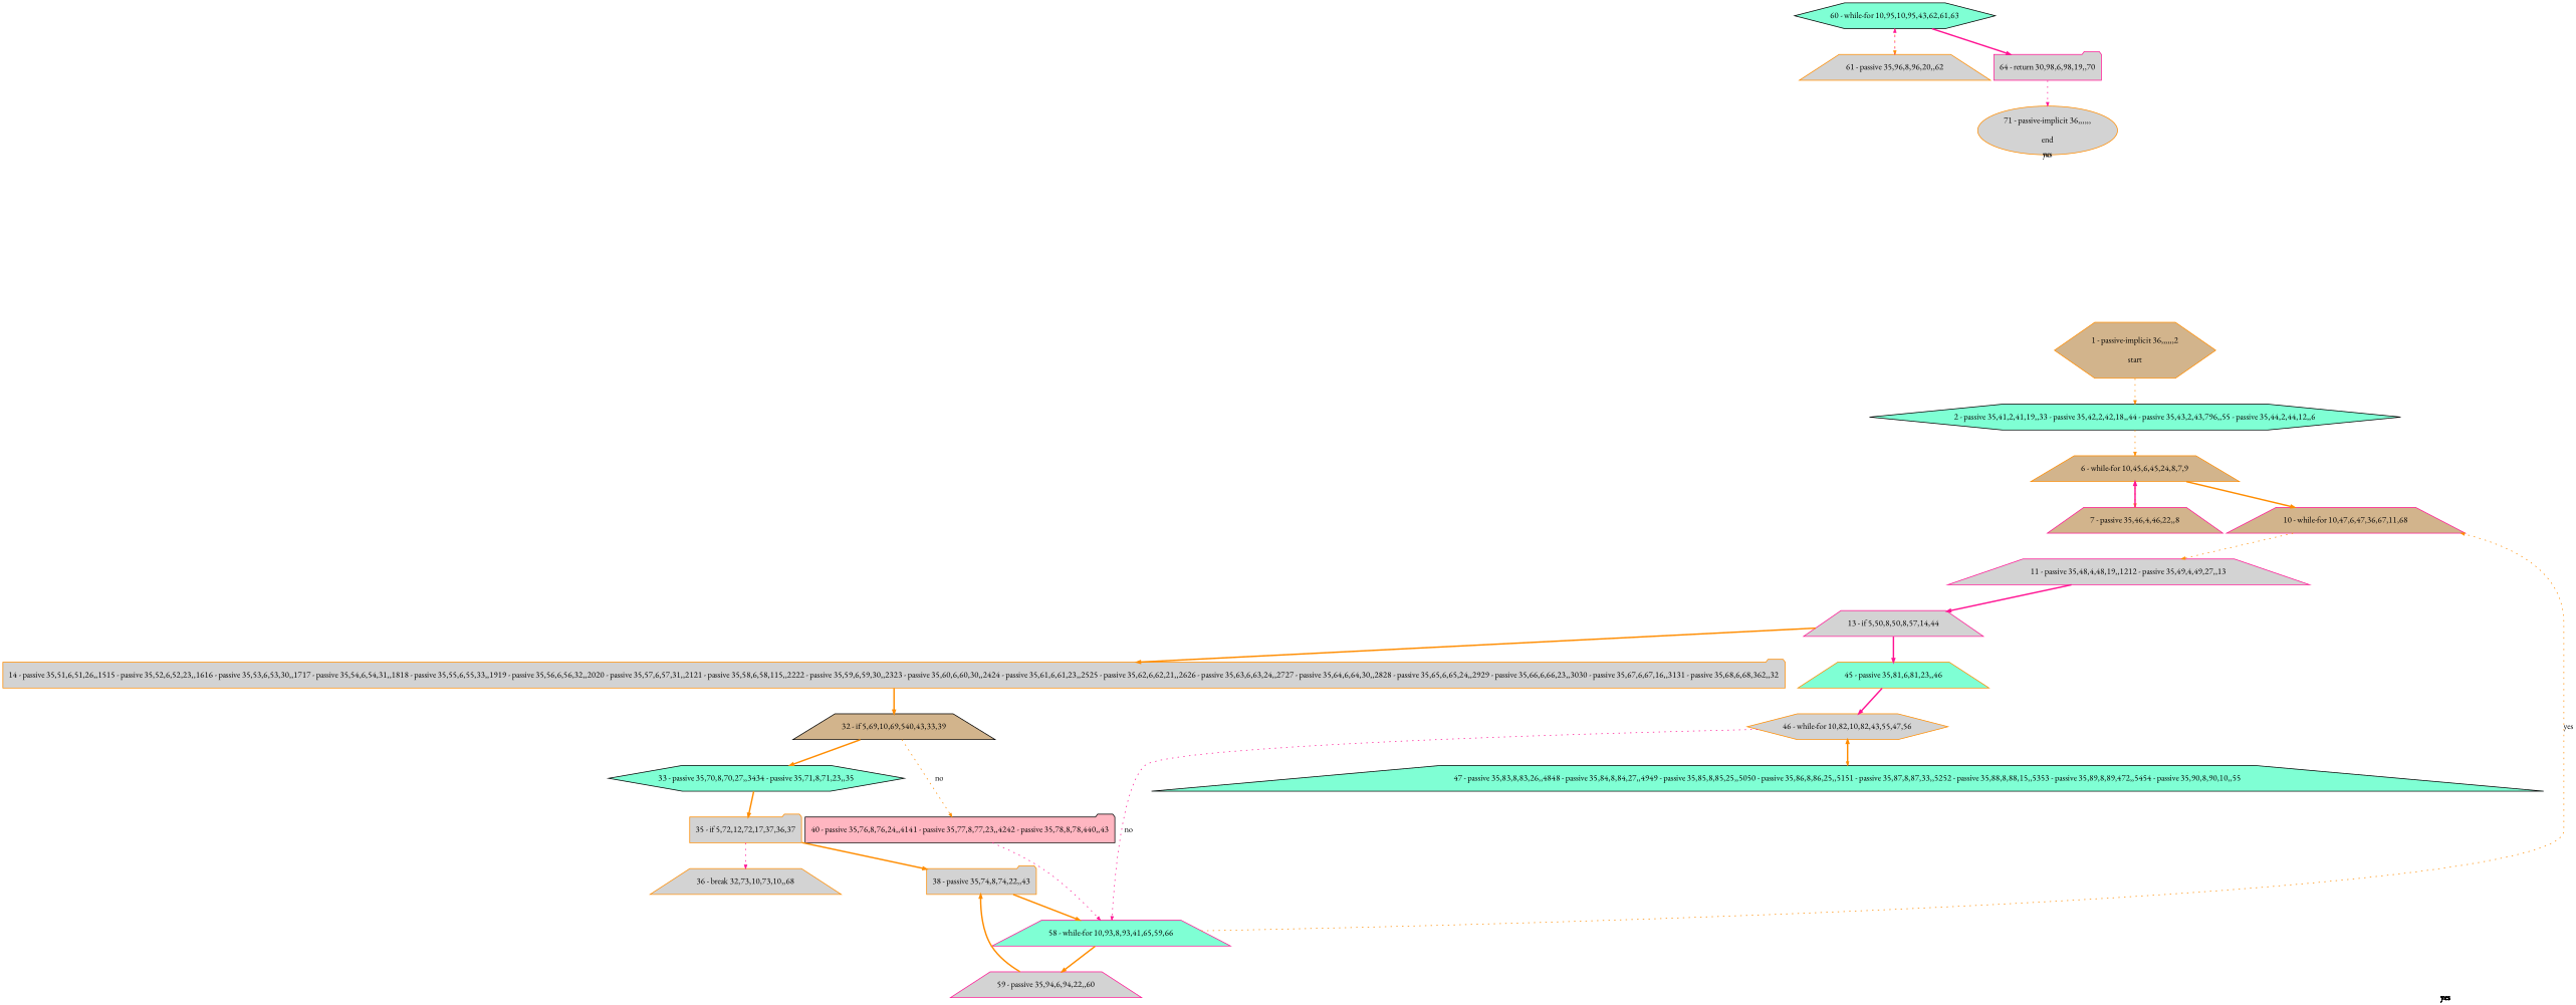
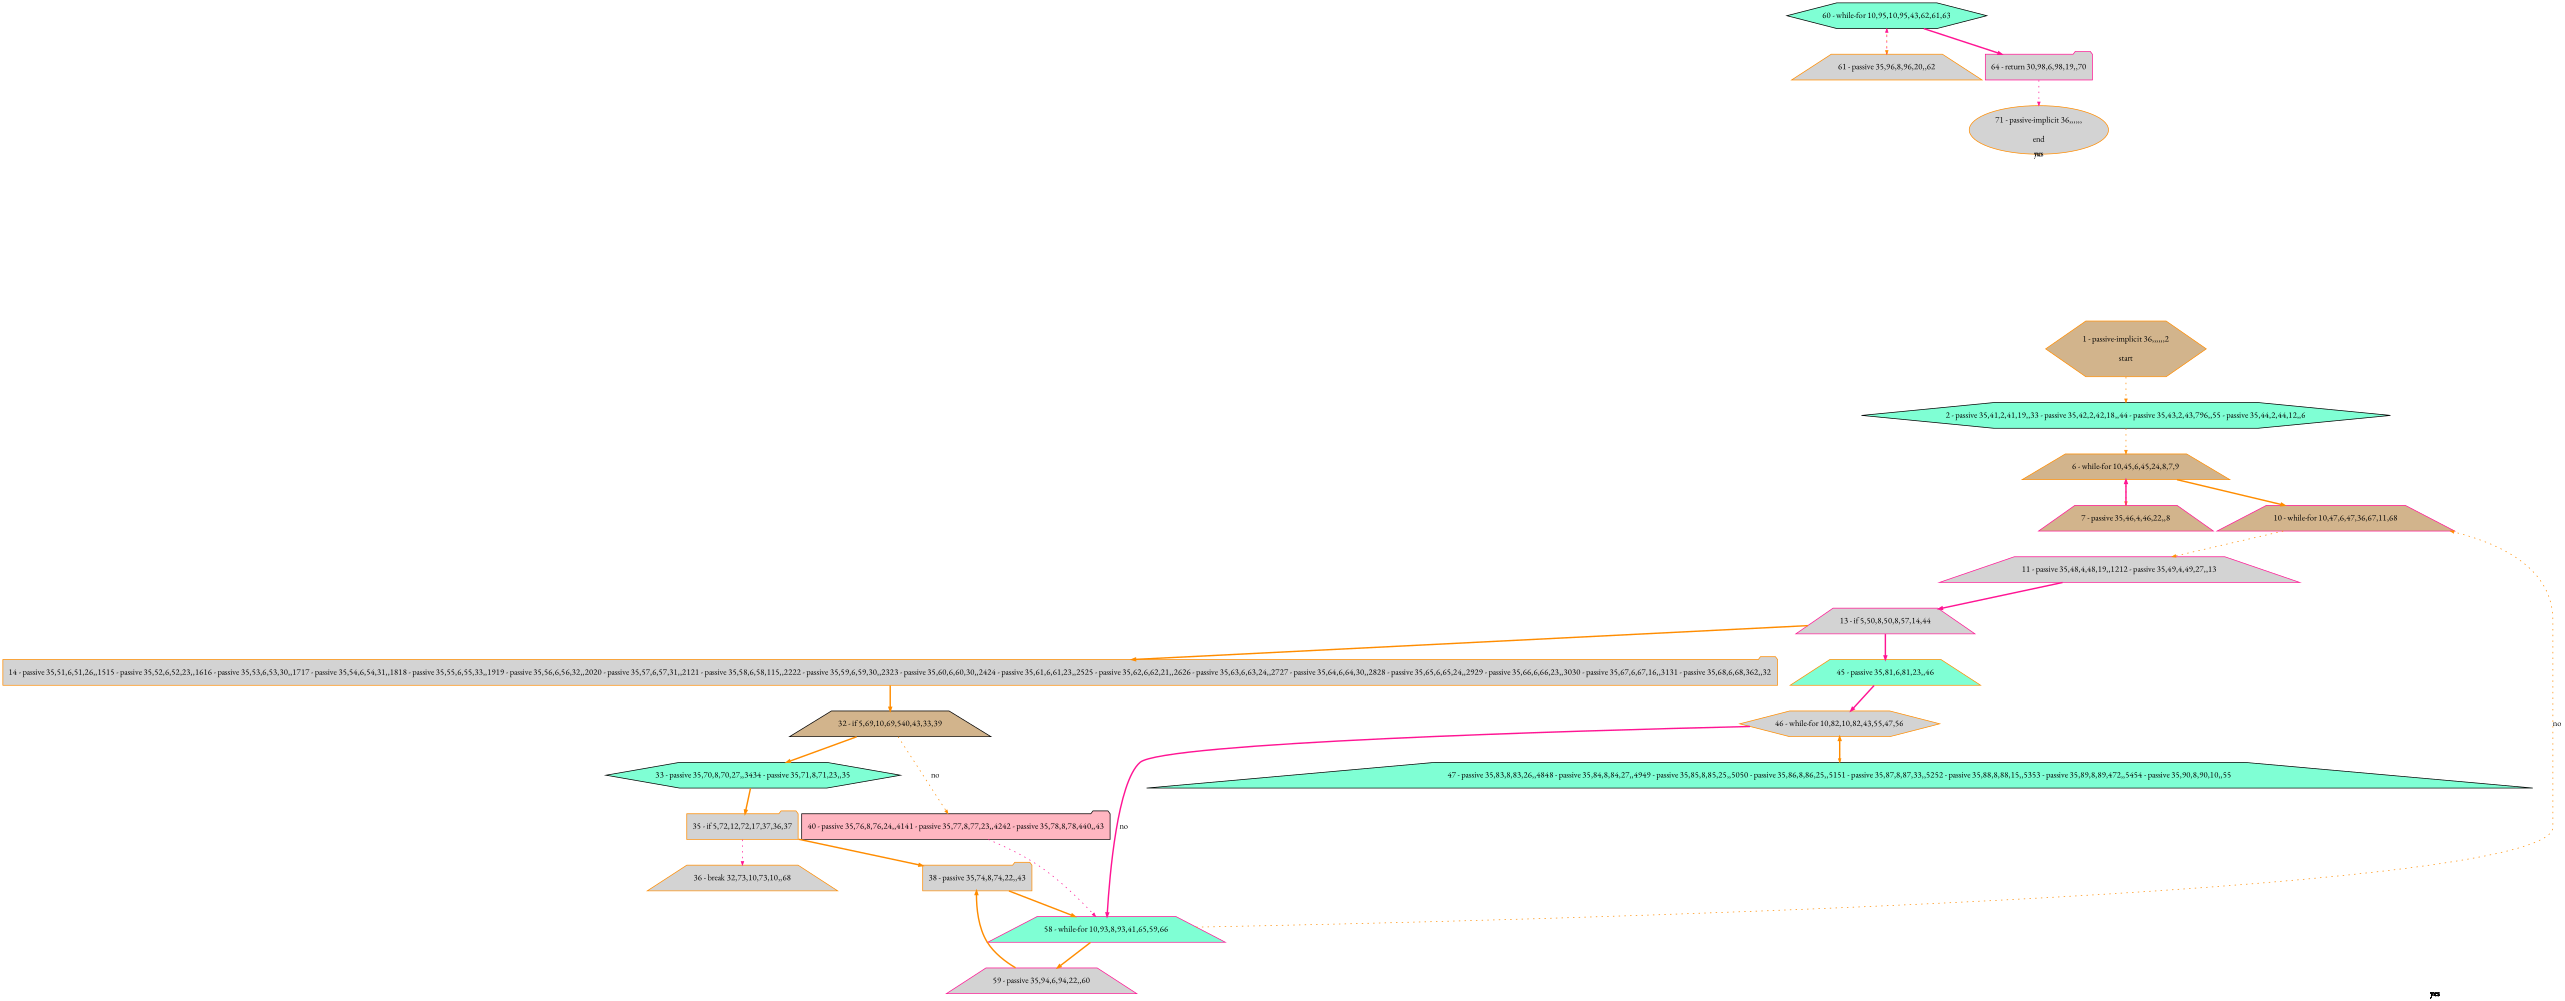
  digraph {
    bgcolor=white
    compound=true
    fillcolor="#FFFFCC"
    fontname="EB Garamond"
    fontsize=12
    pack=true
    packmode=clust
    style="rounded,filled"
    node [color=darkorange compound=true fillcolor=lightgrey fixedsize=false fontname="EB Garamond" fontsize=12 node_initialized=no shape=trapezium style=filled]
    edge [arrowhead=normal arrowsize=0.5 arrowtail=none color=darkorange compound=true dir=forward fontcolor=black fontname="EB Garamond" fontsize=12 style=bold]
    n1 [color=black fillcolor=aquamarine label="2 - passive 35,41,2,41,19,,33 - passive 35,42,2,42,18,,44 - passive 35,43,2,43,796,,55 - passive 35,44,2,44,12,,6" shape=hexagon]
    n2 [fillcolor=tan label="6 - while-for 10,45,6,45,24,8,7,9"]
    n3 [color=deeppink fillcolor=tan label="7 - passive 35,46,4,46,22,,8"]
    n4 [color=deeppink fillcolor=tan label="10 - while-for 10,47,6,47,36,67,11,68"]
    n5 [fillcolor=tan label="1 - passive-implicit 36,,,,,,2\n\nstart" shape=hexagon]
    n6 [color=deeppink label="11 - passive 35,48,4,48,19,,1212 - passive 35,49,4,49,27,,13"]
    n7 [color=deeppink label="13 - if 5,50,8,50,8,57,14,44"]
    n8 [label="14 - passive 35,51,6,51,26,,1515 - passive 35,52,6,52,23,,1616 - passive 35,53,6,53,30,,1717 - passive 35,54,6,54,31,,1818 - passive 35,55,6,55,33,,1919 - passive 35,56,6,56,32,,2020 - passive 35,57,6,57,31,,2121 - passive 35,58,6,58,115,,2222 - passive 35,59,6,59,30,,2323 - passive 35,60,6,60,30,,2424 - passive 35,61,6,61,23,,2525 - passive 35,62,6,62,21,,2626 - passive 35,63,6,63,24,,2727 - passive 35,64,6,64,30,,2828 - passive 35,65,6,65,24,,2929 - passive 35,66,6,66,23,,3030 - passive 35,67,6,67,16,,3131 - passive 35,68,6,68,362,,32" shape=folder]
    n9 [fillcolor=aquamarine label="45 - passive 35,81,6,81,23,,46"]
    n10 [label="71 - passive-implicit 36,,,,,,\n\nend" shape=ellipse]
    n11 [color=black fillcolor=tan label="32 - if 5,69,10,69,540,43,33,39"]
    n12 [label="46 - while-for 10,82,10,82,43,55,47,56" shape=hexagon]
    n13 [color=black fillcolor=aquamarine label="33 - passive 35,70,8,70,27,,3434 - passive 35,71,8,71,23,,35" shape=hexagon]
    n14 [color=black fillcolor=lightpink label="40 - passive 35,76,8,76,24,,4141 - passive 35,77,8,77,23,,4242 - passive 35,78,8,78,440,,43" shape=folder]
    n15 [color=deeppink fillcolor=aquamarine label="58 - while-for 10,93,8,93,41,65,59,66"]
    n16 [color=black fillcolor=aquamarine label="47 - passive 35,83,8,83,26,,4848 - passive 35,84,8,84,27,,4949 - passive 35,85,8,85,25,,5050 - passive 35,86,8,86,25,,5151 - passive 35,87,8,87,33,,5252 - passive 35,88,8,88,15,,5353 - passive 35,89,8,89,472,,5454 - passive 35,90,8,90,10,,55"]
    n17 [label="35 - if 5,72,12,72,17,37,36,37" shape=folder]
    n18 [label="36 - break 32,73,10,73,10,,68"]
    n19 [label="38 - passive 35,74,8,74,22,,43" shape=folder]
    n20 [color=deeppink label="59 - passive 35,94,6,94,22,,60"]
    n21 [color=black fillcolor=aquamarine label="60 - while-for 10,95,10,95,43,62,61,63" shape=hexagon]
    n22 [label="61 - passive 35,96,8,96,20,,62"]
    n23 [color=deeppink label="64 - return 30,98,6,98,19,,70" shape=folder]
    n1 -> n2 [style=dotted]
    n2 -> n3 [label=yes style=dotted]
    n2 -> n4 [label=no]
    n3 -> n2 [color=deeppink]
    n4 -> n6 [label=yes style=dotted]
    n5 -> n1 [style=dotted]
    n6 -> n7 [color=deeppink]
    n7 -> n8 [label=yes]
    n7 -> n9 [color=deeppink label=no]
    n8 -> n11
    n9 -> n12 [color=deeppink]
    n11 -> n13 [label=yes]
    n11 -> n14 [label=no style=dotted]
-   n12 -> n15 [color=deeppink label=no style=dotted]
+   n12 -> n15 [color=deeppink label=no]
    n12 -> n16 [label=yes style=dotted]
    n13 -> n17
    n14 -> n15 [color=deeppink style=dotted]
-   n15 -> n4 [label=yes style=dotted]
+   n15 -> n4 [label=no style=dotted]
    n15 -> n20 [label=yes]
    n16 -> n12
    n17 -> n18 [color=deeppink label=yes style=dotted]
    n17 -> n19 [label=yes]
    n19 -> n15
    n20 -> n19
    n21 -> n22 [label=yes style=dotted]
    n21 -> n23 [color=deeppink label=no]
    n22 -> n21 [color=deeppink style=dotted]
    n23 -> n10 [color=deeppink style=dotted]
  }
